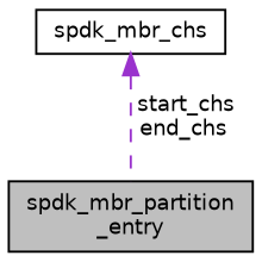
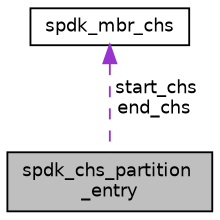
  digraph {
    node [color=black fontname=Helvetica fontsize=10 shape=record style=filled]
-   n1 [fillcolor=grey75 fontcolor=black height=0.2 label="spdk_mbr_partition\l_entry" width=0.4]
+   n1 [fillcolor=grey75 fontcolor=black height=0.2 label="spdk_chs_partition\l_entry" width=0.4]
    n2 [fillcolor=white height=0.2 label=spdk_mbr_chs width=0.4]
    n2 -> n1 [color=darkorchid3 dir=back fontname=Helvetica fontsize=10 label=" start_chs\nend_chs" labelfontname=Helvetica labelfontsize=10 style=dashed]
  }
